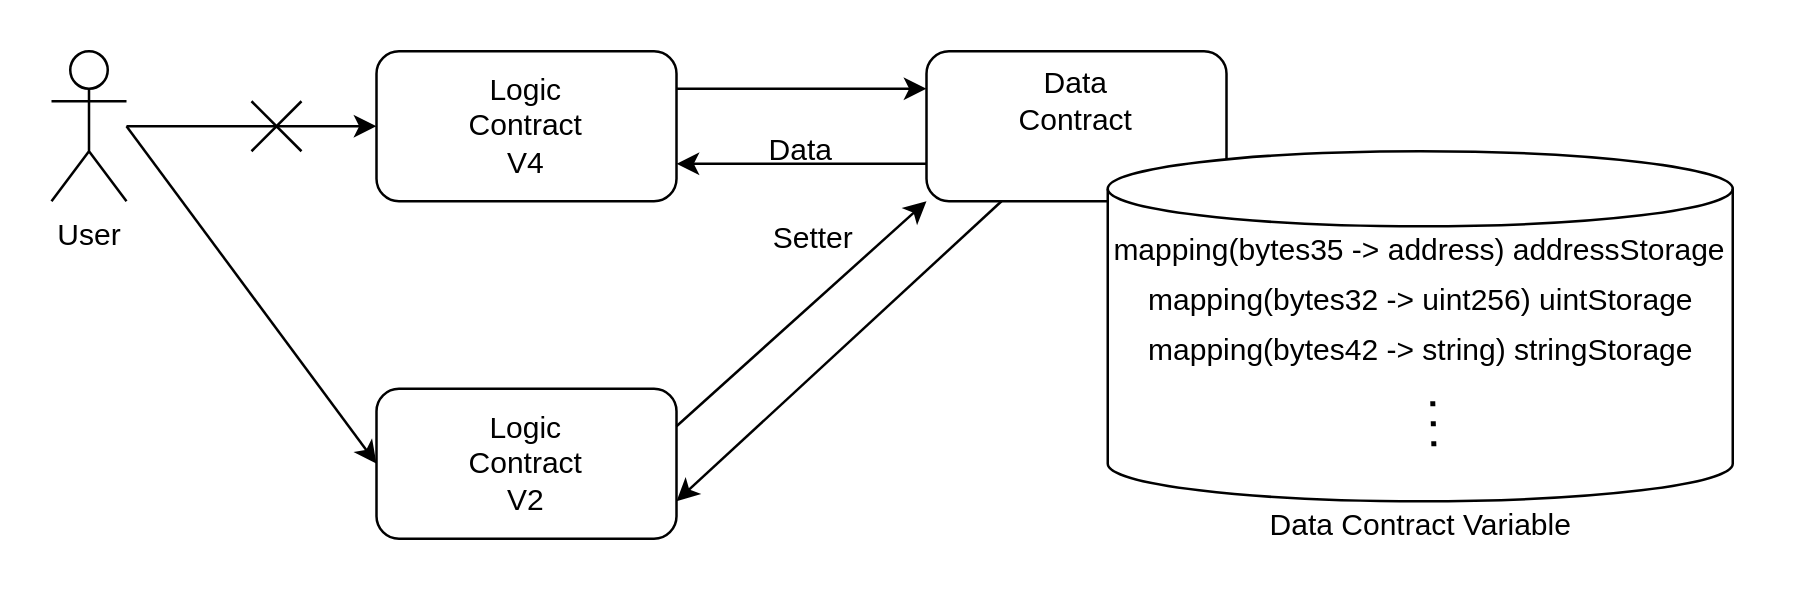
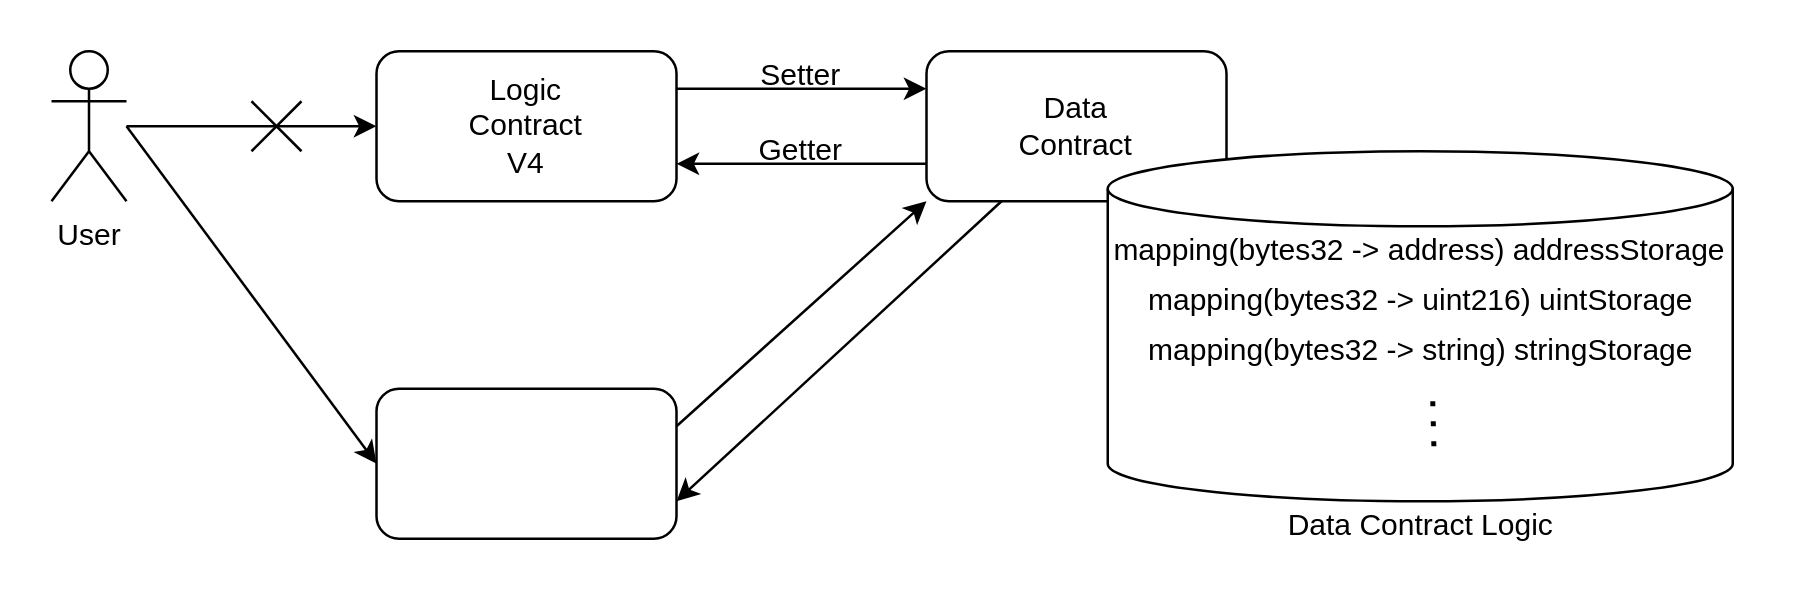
  <mxCell id="0" />
  <mxCell id="1" parent="0" />
  <mxCell id="2" value="" style="rounded=1;whiteSpace=wrap;html=1;" parent="1" vertex="1"><mxGeometry x="150" y="20" width="120" height="60" as="geometry" /></mxCell>
  <mxCell id="3" value="User" style="shape=umlActor;verticalLabelPosition=bottom;verticalAlign=top;html=1;outlineConnect=0;" parent="1" vertex="1"><mxGeometry x="20" y="20" width="30" height="60" as="geometry" /></mxCell>
  <mxCell id="4" value="" style="endArrow=classic;html=1;entryX=0;entryY=0.5;entryDx=0;entryDy=0;" parent="1" source="3" target="2" edge="1"><mxGeometry width="50" height="50" relative="1" as="geometry"><mxPoint x="400" y="80" as="sourcePoint" /><mxPoint x="450" y="30" as="targetPoint" /></mxGeometry></mxCell>
  <mxCell id="5" value="Logic Contract&lt;br&gt;V4" style="text;html=1;strokeColor=none;fillColor=none;align=center;verticalAlign=middle;whiteSpace=wrap;rounded=0;" parent="1" vertex="1"><mxGeometry x="190" y="40" width="40" height="20" as="geometry" /></mxCell>
  <mxCell id="6" value="" style="rounded=1;whiteSpace=wrap;html=1;" parent="1" vertex="1"><mxGeometry x="370" y="20" width="120" height="60" as="geometry" /></mxCell>
- <mxCell id="7" value="Data Contract" style="text;html=1;strokeColor=none;fillColor=none;align=center;verticalAlign=middle;whiteSpace=wrap;rounded=0;" parent="1" vertex="1"><mxGeometry x="410" y="30" width="40" height="20" as="geometry" /></mxCell>
+ <mxCell id="7" value="Data Contract" style="text;html=1;strokeColor=none;fillColor=none;align=center;verticalAlign=middle;whiteSpace=wrap;rounded=0;" parent="1" vertex="1"><mxGeometry x="410" y="40" width="40" height="20" as="geometry" /></mxCell>
  <mxCell id="8" value="" style="endArrow=classic;html=1;exitX=1;exitY=0.25;exitDx=0;exitDy=0;entryX=0;entryY=0.25;entryDx=0;entryDy=0;" parent="1" source="2" target="6" edge="1"><mxGeometry width="50" height="50" relative="1" as="geometry"><mxPoint x="400" y="60" as="sourcePoint" /><mxPoint x="450" y="10" as="targetPoint" /><Array as="points" /></mxGeometry></mxCell>
  <mxCell id="9" value="" style="endArrow=classic;html=1;exitX=0;exitY=0.75;exitDx=0;exitDy=0;entryX=1;entryY=0.75;entryDx=0;entryDy=0;" parent="1" source="6" target="2" edge="1"><mxGeometry width="50" height="50" relative="1" as="geometry"><mxPoint x="400" y="60" as="sourcePoint" /><mxPoint x="450" y="10" as="targetPoint" /></mxGeometry></mxCell>
  <mxCell id="10" value="" style="rounded=1;whiteSpace=wrap;html=1;" parent="1" vertex="1"><mxGeometry x="150" y="155" width="120" height="60" as="geometry" /></mxCell>
- <mxCell id="11" value="Logic&lt;br&gt;Contract&lt;br&gt;V2" style="text;html=1;strokeColor=none;fillColor=none;align=center;verticalAlign=middle;whiteSpace=wrap;rounded=0;" parent="1" vertex="1"><mxGeometry x="190" y="175" width="40" height="20" as="geometry" /></mxCell>
  <mxCell id="12" value="" style="endArrow=classic;html=1;exitX=1;exitY=0.25;exitDx=0;exitDy=0;" parent="1" source="10" edge="1"><mxGeometry width="50" height="50" relative="1" as="geometry"><mxPoint x="400" y="60" as="sourcePoint" /><mxPoint x="370" y="80" as="targetPoint" /></mxGeometry></mxCell>
  <mxCell id="13" value="" style="endArrow=classic;html=1;exitX=0.25;exitY=1;exitDx=0;exitDy=0;entryX=1;entryY=0.75;entryDx=0;entryDy=0;" parent="1" source="6" target="10" edge="1"><mxGeometry width="50" height="50" relative="1" as="geometry"><mxPoint x="400" y="60" as="sourcePoint" /><mxPoint x="450" y="10" as="targetPoint" /></mxGeometry></mxCell>
- <mxCell id="14" value="Setter" style="text;html=1;strokeColor=none;fillColor=none;align=center;verticalAlign=middle;whiteSpace=wrap;rounded=0;" parent="1" vertex="1"><mxGeometry x="305" y="85" width="40" height="20" as="geometry" /></mxCell>
- <mxCell id="15" value="Data" style="text;html=1;strokeColor=none;fillColor=none;align=center;verticalAlign=middle;whiteSpace=wrap;rounded=0;" parent="1" vertex="1"><mxGeometry x="300" y="50" width="40" height="20" as="geometry" /></mxCell>
+ <mxCell id="14" value="Setter" style="text;html=1;strokeColor=none;fillColor=none;align=center;verticalAlign=middle;whiteSpace=wrap;rounded=0;" parent="1" vertex="1"><mxGeometry x="300" y="20" width="40" height="20" as="geometry" /></mxCell>
+ <mxCell id="15" value="Getter" style="text;html=1;strokeColor=none;fillColor=none;align=center;verticalAlign=middle;whiteSpace=wrap;rounded=0;" parent="1" vertex="1"><mxGeometry x="300" y="50" width="40" height="20" as="geometry" /></mxCell>
  <mxCell id="16" value="" style="shape=umlDestroy;" parent="1" vertex="1"><mxGeometry x="100" y="40" width="20" height="20" as="geometry" /></mxCell>
  <mxCell id="17" value="" style="endArrow=classic;html=1;entryX=0;entryY=0.5;entryDx=0;entryDy=0;" parent="1" target="10" edge="1"><mxGeometry width="50" height="50" relative="1" as="geometry"><mxPoint x="50" y="50" as="sourcePoint" /><mxPoint x="160" y="60" as="targetPoint" /></mxGeometry></mxCell>
  <mxCell id="18" value="" style="shape=cylinder3;whiteSpace=wrap;html=1;boundedLbl=1;backgroundOutline=1;size=15;" vertex="1" parent="1"><mxGeometry x="442.5" y="60" width="250" height="140" as="geometry" /></mxCell>
- <mxCell id="19" value="mapping(bytes35 -&amp;gt; address) addressStorage" style="text;html=1;strokeColor=none;fillColor=none;align=center;verticalAlign=middle;whiteSpace=wrap;rounded=0;" vertex="1" parent="1"><mxGeometry x="440" y="90" width="255" height="20" as="geometry" /></mxCell>
- <mxCell id="20" value="mapping(bytes32 -&amp;gt; uint256) uintStorage" style="text;html=1;strokeColor=none;fillColor=none;align=center;verticalAlign=middle;whiteSpace=wrap;rounded=0;" vertex="1" parent="1"><mxGeometry x="447.5" y="110" width="240" height="20" as="geometry" /></mxCell>
+ <mxCell id="19" value="mapping(bytes32 -&amp;gt; address) addressStorage" style="text;html=1;strokeColor=none;fillColor=none;align=center;verticalAlign=middle;whiteSpace=wrap;rounded=0;" vertex="1" parent="1"><mxGeometry x="440" y="90" width="255" height="20" as="geometry" /></mxCell>
+ <mxCell id="20" value="mapping(bytes32 -&amp;gt; uint216) uintStorage" style="text;html=1;strokeColor=none;fillColor=none;align=center;verticalAlign=middle;whiteSpace=wrap;rounded=0;" vertex="1" parent="1"><mxGeometry x="447.5" y="110" width="240" height="20" as="geometry" /></mxCell>
  <mxCell id="21" value="" style="endArrow=none;dashed=1;html=1;dashPattern=1 3;strokeWidth=2;" edge="1" parent="1"><mxGeometry width="50" height="50" relative="1" as="geometry"><mxPoint x="572.5" y="160" as="sourcePoint" /><mxPoint x="573" y="180" as="targetPoint" /><Array as="points"><mxPoint x="573" y="180" /></Array></mxGeometry></mxCell>
- <mxCell id="22" value="mapping(bytes42 -&amp;gt; string) stringStorage" style="text;html=1;strokeColor=none;fillColor=none;align=center;verticalAlign=middle;whiteSpace=wrap;rounded=0;" vertex="1" parent="1"><mxGeometry x="447.5" y="130" width="240" height="20" as="geometry" /></mxCell>
- <mxCell id="23" value="Data Contract Variable" style="text;html=1;strokeColor=none;fillColor=none;align=center;verticalAlign=middle;whiteSpace=wrap;rounded=0;" vertex="1" parent="1"><mxGeometry x="502.5" y="200" width="130" height="20" as="geometry" /></mxCell>
+ <mxCell id="22" value="mapping(bytes32 -&amp;gt; string) stringStorage" style="text;html=1;strokeColor=none;fillColor=none;align=center;verticalAlign=middle;whiteSpace=wrap;rounded=0;" vertex="1" parent="1"><mxGeometry x="447.5" y="130" width="240" height="20" as="geometry" /></mxCell>
+ <mxCell id="23" value="Data Contract Logic" style="text;html=1;strokeColor=none;fillColor=none;align=center;verticalAlign=middle;whiteSpace=wrap;rounded=0;" vertex="1" parent="1"><mxGeometry x="502.5" y="200" width="130" height="20" as="geometry" /></mxCell>
